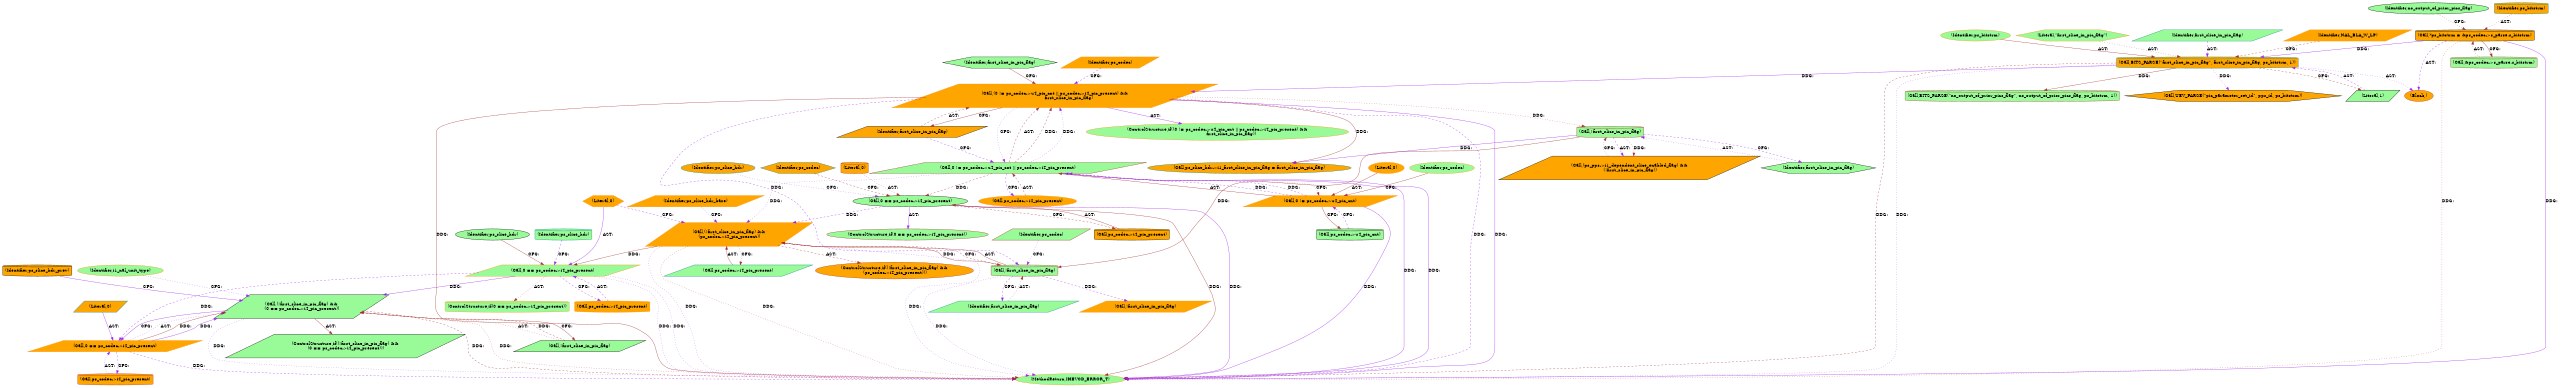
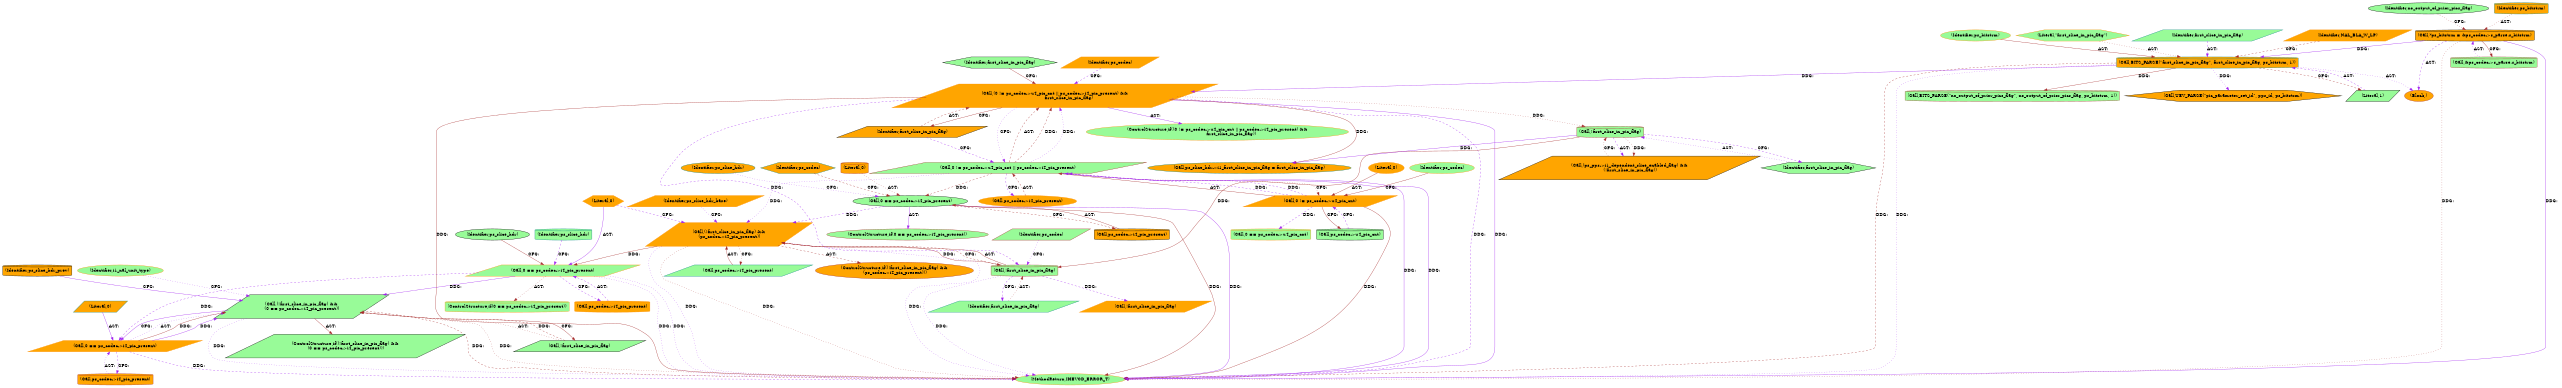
  digraph {
    node [color=darkorange fillcolor=palegreen shape=parallelogram style=filled]
    edge [color=purple style=solid]
    n1 [fillcolor=orange label="(Call,(!first_slice_in_pic_flag) &&\n (ps_codec->i4_pic_present))"]
    n2 [color=brown label="(Call,!first_slice_in_pic_flag)" shape=cylinder]
    n3 [label="(Call,0 == ps_codec->i4_pic_present)"]
    n4 [color=teal label="(Call,ps_codec->i4_pic_present)"]
    n5 [color=brown fillcolor=orange label="(ControlStructure,if((!first_slice_in_pic_flag) &&\n (ps_codec->i4_pic_present)))" shape=ellipse]
    n6 [label="(MethodReturn,IHEVCD_ERROR_T)" shape=ellipse]
    n7 [color=teal label="(Identifier,first_slice_in_pic_flag)"]
    n8 [fillcolor=orange label="(Call,!first_slice_in_pic_flag)"]
    n9 [color=black label="(Call,(!first_slice_in_pic_flag) &&\n (0 == ps_codec->i4_pic_present))"]
    n10 [fillcolor=orange label="(Call,0 == ps_codec->i4_pic_present)"]
    n11 [fillcolor=orange label="(Call,ps_codec->i4_pic_present)" shape=cylinder]
    n12 [label="(ControlStructure,if(0 == ps_codec->i4_pic_present))" shape=cylinder]
    n13 [fillcolor=orange label="(Call,(0 != ps_codec->u4_pic_cnt || ps_codec->i4_pic_present) &&\n                    first_slice_in_pic_flag)"]
    n14 [color=brown label="(Call,0 != ps_codec->u4_pic_cnt || ps_codec->i4_pic_present)"]
    n15 [color=brown label="(Call,!first_slice_in_pic_flag)" shape=cylinder]
    n16 [color=teal fillcolor=orange label="(Call,ps_slice_hdr->i1_first_slice_in_pic_flag = first_slice_in_pic_flag)" shape=ellipse]
    n17 [color=black fillcolor=orange label="(Identifier,first_slice_in_pic_flag)"]
    n18 [label="(ControlStructure,if((0 != ps_codec->u4_pic_cnt || ps_codec->i4_pic_present) &&\n                    first_slice_in_pic_flag))" shape=ellipse]
    n19 [fillcolor=orange label="(Call,0 != ps_codec->u4_pic_cnt)"]
    n20 [color=black label="(Call,0 == ps_codec->i4_pic_present)" shape=ellipse]
    n21 [fillcolor=orange label="(Call,ps_codec->i4_pic_present)" shape=ellipse]
    n22 [color=black label="(Identifier,first_slice_in_pic_flag)" shape=hexagon]
    n23 [color=black fillcolor=orange label="(Call,(ps_pps->i1_dependent_slice_enabled_flag) &&\n (!first_slice_in_pic_flag))"]
    n24 [color=black label="(Call,ps_codec->u4_pic_cnt)" shape=cylinder]
+   n25 [label="(Call,0 == ps_codec->u4_pic_cnt)" shape=cylinder]
    n26 [color=brown label="(ControlStructure,if(0 == ps_codec->i4_pic_present))" shape=ellipse]
    n27 [color=black fillcolor=orange label="(Call,ps_codec->i4_pic_present)" shape=cylinder]
    n28 [color=teal fillcolor=orange label="(Call,BITS_PARSE(\"first_slice_in_pic_flag\", first_slice_in_pic_flag, ps_bitstrm, 1))" shape=cylinder]
    n29 [color=brown label="(Call,BITS_PARSE(\"no_output_of_prior_pics_flag\", no_output_of_prior_pics_flag, ps_bitstrm, 1))" shape=cylinder]
    n30 [color=black fillcolor=orange label="(Call,UEV_PARSE(\"pic_parameter_set_id\", pps_id, ps_bitstrm))" shape=hexagon]
    n31 [color=black label="(Literal,1)"]
    n32 [color=brown fillcolor=orange label="(Block,)" shape=ellipse]
    n33 [color=black fillcolor=orange label="(Call,*ps_bitstrm = &ps_codec->s_parse.s_bitstrm)" shape=cylinder]
    n34 [color=brown label="(Call,&ps_codec->s_parse.s_bitstrm)" shape=cylinder]
    n35 [color=black label="(Call,!first_slice_in_pic_flag)"]
    n36 [color=black label="(ControlStructure,if((!first_slice_in_pic_flag) &&\n (0 == ps_codec->i4_pic_present)))"]
    n37 [color=brown fillcolor=orange label="(Call,ps_codec->i4_pic_present)" shape=cylinder]
    n38 [label="(Identifier,ps_bitstrm)" shape=ellipse]
    n39 [color=teal label="(Identifier,ps_slice_hdr)" shape=cylinder]
    n40 [color=black label="(Identifier,no_output_of_prior_pics_flag)" shape=ellipse]
    n41 [label="(Identifier,i1_nal_unit_type)" shape=ellipse]
    n42 [color=black label="(Identifier,first_slice_in_pic_flag)" shape=hexagon]
    n43 [label="(Literal,\"first_slice_in_pic_flag\")" shape=hexagon]
    n44 [color=brown label="(Identifier,ps_codec)"]
    n45 [color=black label="(Identifier,ps_slice_hdr)" shape=ellipse]
    n46 [color=black fillcolor=orange label="(Identifier,ps_slice_hdr_prev)" shape=cylinder]
    n47 [fillcolor=orange label="(Literal,0)" shape=ellipse]
    n48 [color=teal fillcolor=orange label="(Identifier,ps_codec)" shape=hexagon]
    n49 [fillcolor=orange label="(Literal,0)" shape=hexagon]
    n50 [color=teal fillcolor=orange label="(Literal,0)"]
    n51 [color=brown fillcolor=orange label="(Literal,0)" shape=cylinder]
    n52 [color=teal fillcolor=orange label="(Identifier,ps_slice_hdr)" shape=ellipse]
    n53 [fillcolor=orange label="(Identifier,ps_codec)"]
    n54 [color=teal label="(Identifier,first_slice_in_pic_flag)"]
    n55 [fillcolor=orange label="(Identifier,NAL_BLA_W_LP)"]
    n56 [color=teal fillcolor=orange label="(Identifier,ps_bitstrm)" shape=cylinder]
    n57 [label="(Identifier,ps_codec)" shape=ellipse]
    n58 [fillcolor=orange label="(Identifier,ps_slice_hdr_base)"]
    n1 -> n2 [color=brown label="CFG: " style=dashed]
    n1 -> n3 [color=brown label="DDG: "]
    n1 -> n4 [color=brown label="CFG: " style=dotted]
    n1 -> n5 [color=brown label="AST: " style=dashed]
    n1 -> n6 [label="DDG: " style=dotted]
    n1 -> n6 [color=brown label="DDG: " style=dotted]
    n1 -> n6 [label="DDG: " style=dotted]
    n2 -> n1 [color=brown label="AST: "]
    n2 -> n1 [color=brown label="DDG: "]
    n2 -> n6 [label="DDG: " style=dotted]
    n2 -> n7 [label="CFG: " style=dashed]
    n2 -> n8 [label="DDG: " style=dashed]
    n3 -> n6 [label="DDG: " style=dotted]
    n3 -> n6 [label="DDG: " style=dotted]
    n3 -> n9 [label="DDG: "]
    n3 -> n10 [label="DDG: " style=dashed]
    n3 -> n11 [label="CFG: " style=dashed]
    n3 -> n12 [color=brown label="AST: " style=dotted]
    n4 -> n1 [color=brown label="AST: "]
    n7 -> n2 [color=brown label="AST: " style=dotted]
    n9 -> n6 [color=brown label="DDG: " style=dotted]
    n9 -> n6 [label="DDG: " style=dotted]
    n9 -> n6 [color=brown label="DDG: " style=dashed]
    n9 -> n10 [label="CFG: "]
    n9 -> n35 [color=brown label="CFG: "]
    n9 -> n36 [color=brown label="AST: "]
    n10 -> n6 [label="DDG: " style=dashed]
    n10 -> n9 [label="AST: " style=dotted]
    n10 -> n9 [color=brown label="DDG: "]
    n10 -> n9 [label="DDG: "]
    n10 -> n37 [label="CFG: " style=dashed]
    n11 -> n3 [label="AST: " style=dashed]
    n13 -> n2 [label="DDG: " style=dashed]
    n13 -> n6 [label="DDG: " style=dashed]
    n13 -> n6 [label="DDG: "]
    n13 -> n6 [color=brown label="DDG: "]
    n13 -> n14 [label="CFG: " style=dotted]
    n13 -> n15 [color=brown label="DDG: " style=dotted]
    n13 -> n16 [color=brown label="DDG: "]
    n13 -> n17 [color=brown label="CFG: "]
    n13 -> n18 [label="AST: "]
    n14 -> n1 [label="DDG: " style=dotted]
    n14 -> n6 [label="DDG: "]
    n14 -> n6 [label="DDG: "]
    n14 -> n13 [color=brown label="AST: " style=dashed]
    n14 -> n13 [color=brown label="DDG: " style=dashed]
    n14 -> n13 [label="DDG: " style=dotted]
    n14 -> n19 [color=brown label="CFG: " style=dotted]
    n14 -> n20 [color=brown label="DDG: " style=dashed]
    n14 -> n21 [label="CFG: " style=dashed]
    n15 -> n2 [color=brown label="DDG: "]
    n15 -> n16 [label="DDG: "]
    n15 -> n22 [label="CFG: " style=dashed]
    n15 -> n23 [label="AST: " style=dashed]
    n15 -> n23 [color=brown label="DDG: " style=dotted]
    n17 -> n13 [color=brown label="AST: " style=dashed]
    n17 -> n14 [label="CFG: " style=dashed]
-   n19 -> n6 [label="DDG: "]
+   n19 -> n6 [color=brown label="DDG: "]
    n19 -> n14 [color=brown label="AST: "]
    n19 -> n14 [label="DDG: " style=dashed]
    n19 -> n14 [label="DDG: " style=dashed]
    n19 -> n24 [color=brown label="CFG: "]
+   n19 -> n25 [label="DDG: " style=dashed]
    n20 -> n1 [label="DDG: " style=dashed]
    n20 -> n6 [label="DDG: "]
    n20 -> n6 [color=brown label="DDG: "]
    n20 -> n26 [label="AST: "]
    n20 -> n27 [color=brown label="CFG: " style=dashed]
    n21 -> n14 [color=brown label="AST: " style=dashed]
    n22 -> n15 [label="AST: " style=dotted]
    n23 -> n15 [color=brown label="CFG: " style=dotted]
    n24 -> n19 [label="CFG: " style=dashed]
    n27 -> n20 [color=brown label="AST: "]
    n28 -> n6 [label="DDG: " style=dotted]
    n28 -> n6 [color=brown label="DDG: " style=dashed]
    n28 -> n13 [label="DDG: "]
    n28 -> n29 [color=brown label="DDG: "]
    n28 -> n30 [label="DDG: " style=dotted]
    n28 -> n31 [color=brown label="CFG: " style=dashed]
    n28 -> n32 [label="AST: " style=dotted]
    n31 -> n28 [label="AST: " style=dashed]
    n33 -> n6 [color=brown label="DDG: " style=dotted]
    n33 -> n6 [label="DDG: "]
    n33 -> n28 [label="DDG: "]
    n33 -> n32 [label="AST: " style=dashed]
    n33 -> n34 [color=brown label="CFG: "]
-   n34 -> n33 [color=brown label="AST: " style=dotted]
+   n34 -> n33 [label="AST: " style=dotted]
    n35 -> n9 [color=brown label="AST: " style=dotted]
    n35 -> n9 [color=brown label="DDG: " style=dashed]
    n37 -> n10 [label="AST: " style=dotted]
    n38 -> n28 [color=brown label="AST: "]
    n39 -> n3 [label="CFG: " style=dashed]
    n40 -> n33 [color=brown label="CFG: " style=dotted]
    n41 -> n9 [label="CFG: " style=dotted]
    n42 -> n13 [color=brown label="CFG: "]
    n43 -> n28 [color=brown label="AST: " style=dotted]
    n44 -> n2 [label="CFG: " style=dotted]
    n45 -> n3 [color=brown label="CFG: "]
    n46 -> n9 [label="CFG: "]
    n47 -> n19 [color=brown label="AST: "]
    n48 -> n20 [color=brown label="CFG: " style=dashed]
    n49 -> n1 [label="CFG: " style=dashed]
    n49 -> n3 [label="AST: "]
    n50 -> n10 [label="AST: "]
    n51 -> n20 [color=brown label="AST: " style=dotted]
    n52 -> n20 [label="CFG: " style=dotted]
    n53 -> n13 [label="CFG: " style=dashed]
    n54 -> n28 [label="AST: " style=dashed]
    n55 -> n28 [color=brown label="CFG: " style=dashed]
    n56 -> n33 [color=brown label="AST: " style=dotted]
    n57 -> n19 [color=brown label="CFG: "]
    n58 -> n1 [label="CFG: " style=dotted]
  }
